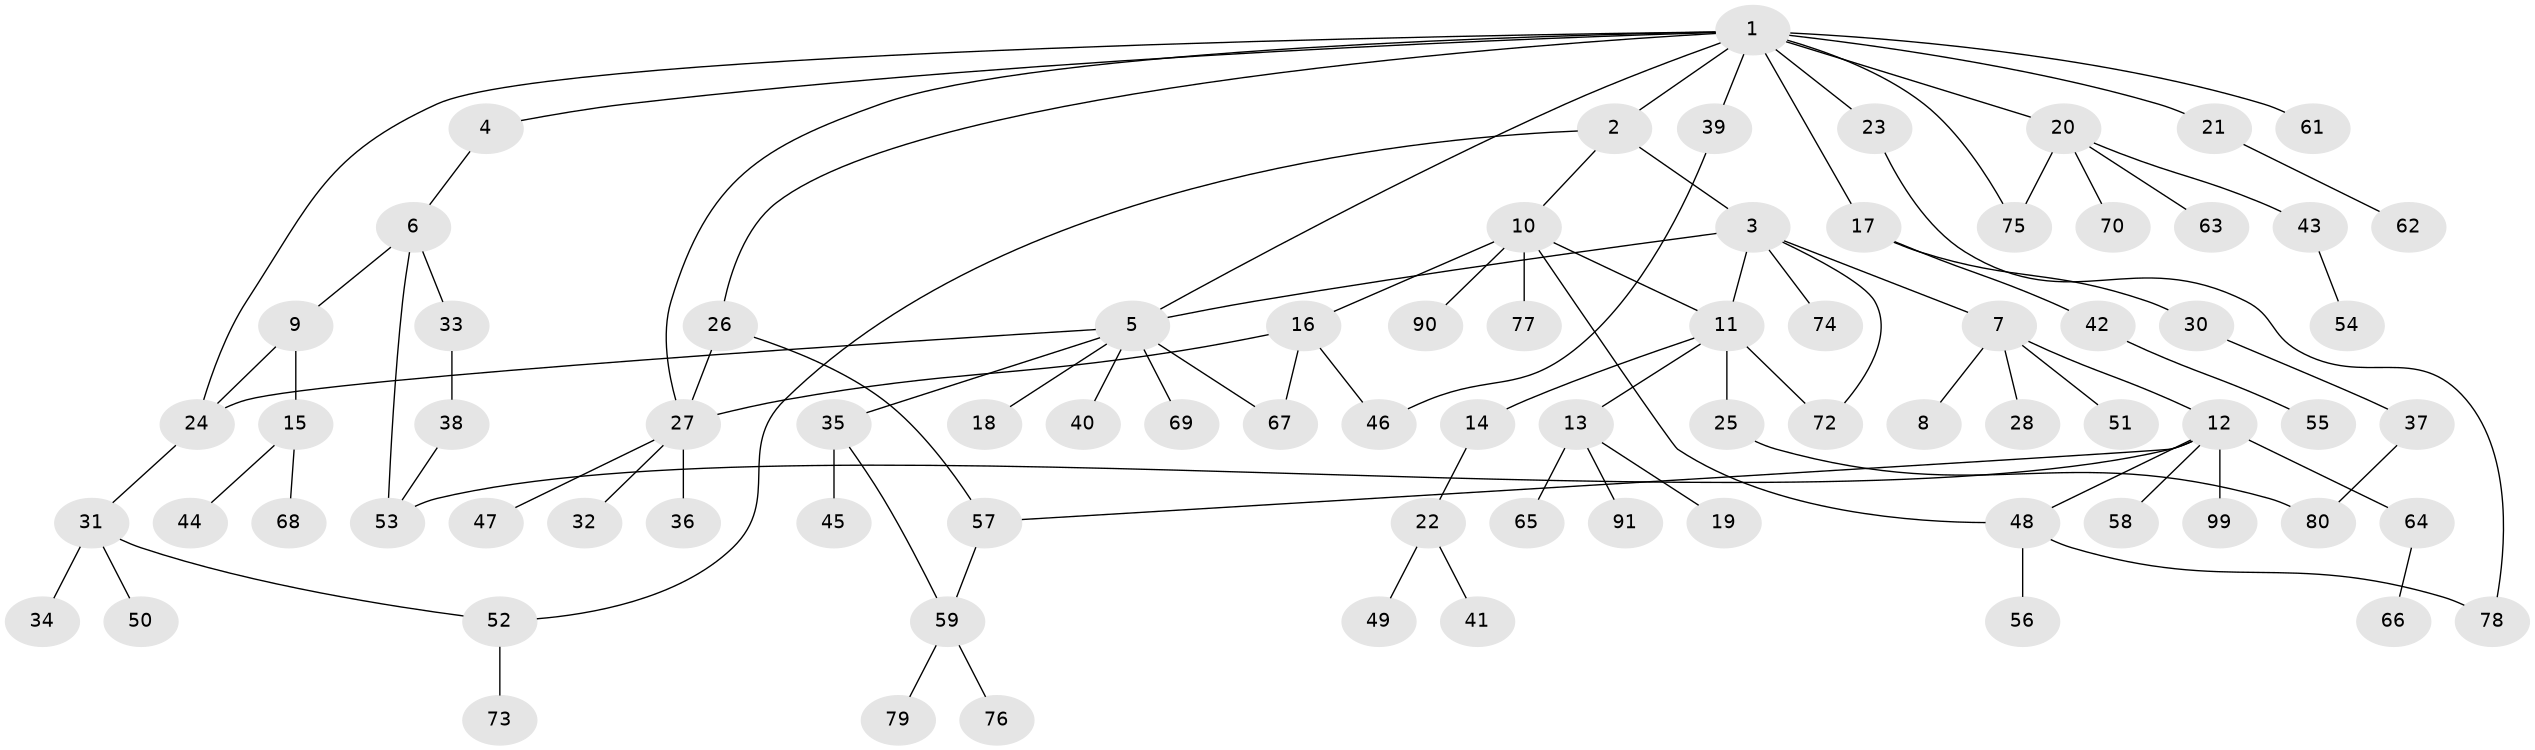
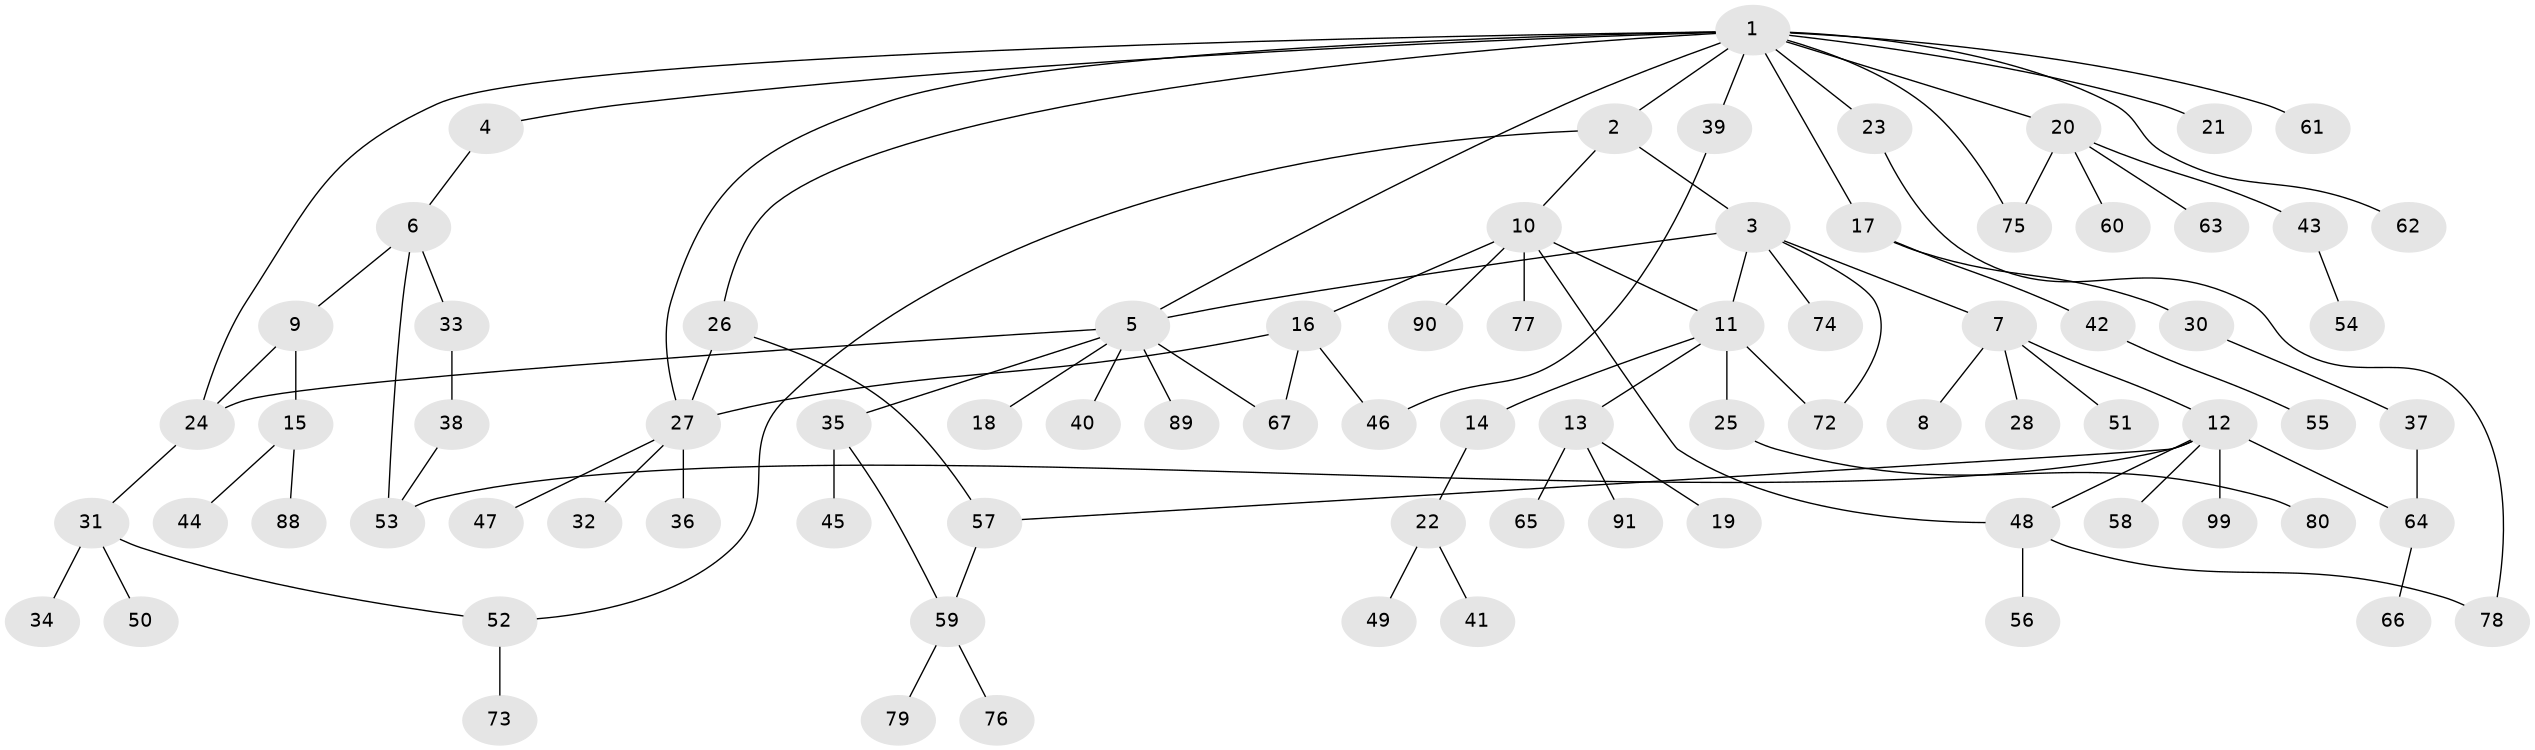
  graph {
    fontname="DejaVu Sans"
    node [color=gray90 fontname="DejaVu Sans" style=filled]
    edge [fontname="DejaVu Sans" weight=1.0]
    1
    2
    4
    5
    17
    20
    21
    23
    24
    26
    27
    39
    61
    62
    75
    3
    10
    52
    6
    18
    35
    40
    67
-   69
+   69 [label=89]
    30
    42
    43
-   60 [label=70]
+   60
    63
    78
    31
    57
    32
    36
    47
    46
    7
    11
    72
    74
    16
    48
    n43 [label=90]
    77
    73
    8
    12
    28
    51
    13
    14
    25
    9
    33
    53
    45
    59
    15
    38
    n60 [label=99]
    58
    64
    44
-   68
+   68 [label=88]
    56
    19
    65
    n68 [label=91]
    22
    80
    66
    41
    49
    37
    55
    54
    34
    50
    76
    79
    1 -- 2
    1 -- 4
    1 -- 5
    1 -- 17
    1 -- 20
    1 -- 21
    1 -- 23
    1 -- 24
    1 -- 26
    1 -- 27
    1 -- 39
    1 -- 61
-   21 -- 62
+   1 -- 62
    1 -- 75
    2 -- 3
    2 -- 10
    2 -- 52
    4 -- 6
    5 -- 24
    5 -- 18
    5 -- 35
    5 -- 40
    5 -- 67
    5 -- 69
    17 -- 30
    17 -- 42
    20 -- 75
    20 -- 43
    20 -- 60
    20 -- 63
    23 -- 78
    24 -- 31
    26 -- 27
    26 -- 57
    27 -- 32
    27 -- 36
    27 -- 47
    39 -- 46
    3 -- 5
    3 -- 7
    3 -- 11
    3 -- 72
    3 -- 74
    10 -- 11
    10 -- 16 [weight=2.0]
    10 -- 48
    10 -- n43
    10 -- 77
    52 -- 73
    6 -- 9
    6 -- 33
    6 -- 53
    35 -- 45
    35 -- 59
    30 -- 37
    42 -- 55
    43 -- 54
    31 -- 52
    31 -- 34
    31 -- 50
    57 -- 59
    7 -- 8
    7 -- 12
    7 -- 28
    7 -- 51
    11 -- 72
    11 -- 13
    11 -- 14
    11 -- 25
    16 -- 27 [weight=2.0]
    16 -- 67
    16 -- 46
    48 -- 78
    48 -- 56
    12 -- 57
    12 -- 48
    12 -- 53
    12 -- n60
    12 -- 58
    12 -- 64
    13 -- 19
    13 -- 65
    13 -- n68
    14 -- 22
    25 -- 80
    9 -- 24
    9 -- 15
    33 -- 38
    59 -- 76
    59 -- 79
    15 -- 44
    15 -- 68
    38 -- 53
    64 -- 66
    22 -- 41
    22 -- 49
-   37 -- 80
+   37 -- 64
  }
